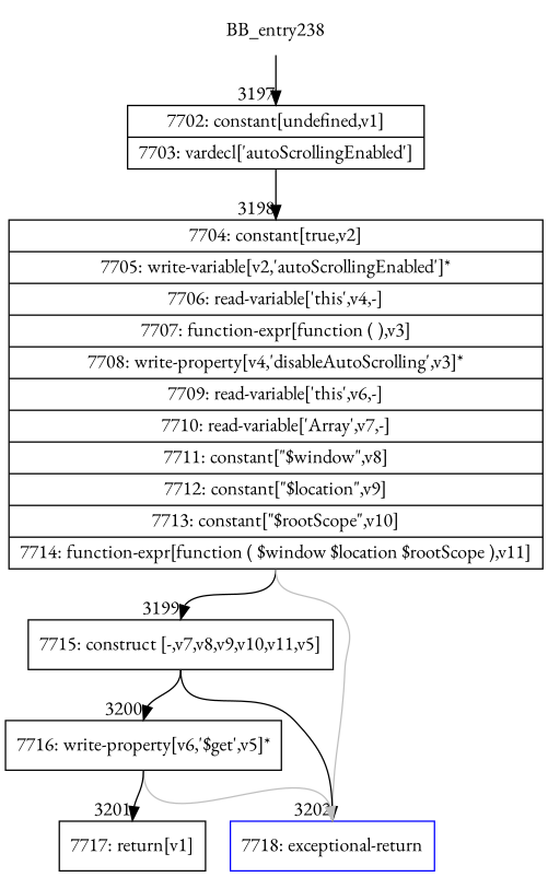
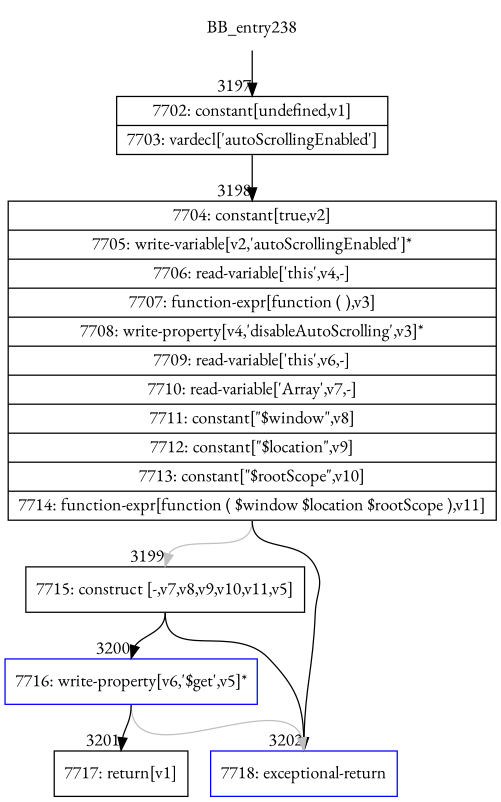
  digraph {
    fontname="EB Garamond"
    rankdir=TD
    node [color=black fontname="EB Garamond" shape=record]
    edge [fontname="EB Garamond" headport=n tailport=s]
    n1 [color=blue label=BB_entry238 shape=none]
    n2 [label="{7702: constant[undefined,v1]|7703: vardecl['autoScrollingEnabled']}"]
    n3 [label="{7704: constant[true,v2]|7705: write-variable[v2,'autoScrollingEnabled']*|7706: read-variable['this',v4,-]|7707: function-expr[function ( ),v3]|7708: write-property[v4,'disableAutoScrolling',v3]*|7709: read-variable['this',v6,-]|7710: read-variable['Array',v7,-]|7711: constant[\"$window\",v8]|7712: constant[\"$location\",v9]|7713: constant[\"$rootScope\",v10]|7714: function-expr[function ( $window $location $rootScope ),v11]}"]
    n4 [label="{7715: construct [-,v7,v8,v9,v10,v11,v5]}"]
    n5 [color=blue label="{7718: exceptional-return}"]
-   n6 [label="{7716: write-property[v6,'$get',v5]*}"]
+   n6 [color=blue label="{7716: write-property[v6,'$get',v5]*}"]
    n7 [label="{7717: return[v1]}"]
    n1 -> n2 [headlabel="    3197"]
    n2 -> n3 [headlabel="      3198"]
-   n3 -> n4 [headlabel="      3199"]
-   n3 -> n5 [color=gray headlabel="      3202"]
+   n3 -> n4 [headlabel="      3199" color=gray]
+   n3 -> n5 [color=black headlabel="      3202"]
    n4 -> n5 [color=black]
    n4 -> n6 [headlabel="      3200"]
    n6 -> n5 [color=gray]
    n6 -> n7 [headlabel="      3201"]
  }
